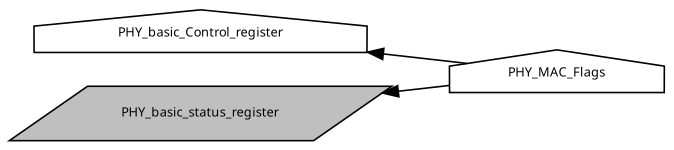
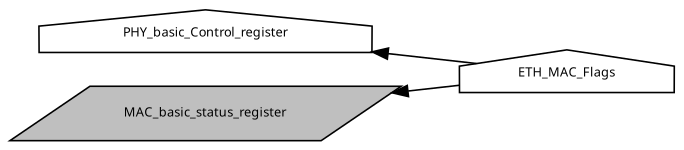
  digraph {
    rankdir=LR
    node [color=black fillcolor=white fontname=Sans fontsize=8 shape=house style=filled]
    edge [dir=back fontname=Sans fontsize=8 labelfontname=Sans labelfontsize=8 shape=plaintext style=solid]
-   n1 [height=0.2 label=PHY_MAC_Flags width=0.4]
+   n1 [height=0.2 label=ETH_MAC_Flags width=0.4]
    n2 [height=0.2 label=PHY_basic_Control_register width=0.4]
-   n3 [fillcolor=grey75 fontcolor=black height=0.2 label=PHY_basic_status_register shape=parallelogram width=0.4]
+   n3 [fillcolor=grey75 fontcolor=black height=0.2 label=MAC_basic_status_register shape=parallelogram width=0.4]
    n2 -> n1
    n3 -> n1
  }
